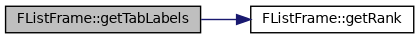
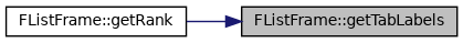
  digraph {
    rankdir=LR
    node [color=black fontname=Helvetica fontsize=10 shape=record style=filled]
    n1 [fillcolor=grey75 fontcolor=black height=0.2 label="FListFrame::getTabLabels" width=0.4]
    n2 [fillcolor=white height=0.2 label="FListFrame::getRank" width=0.4]
-   n1 -> n2 [color=midnightblue fontname=Helvetica fontsize=10 labelfontname=Helvetica labelfontsize=10 style=solid]
+   n2 -> n1 [color=midnightblue fontname=Helvetica fontsize=10 labelfontname=Helvetica labelfontsize=10 style=solid]
  }
